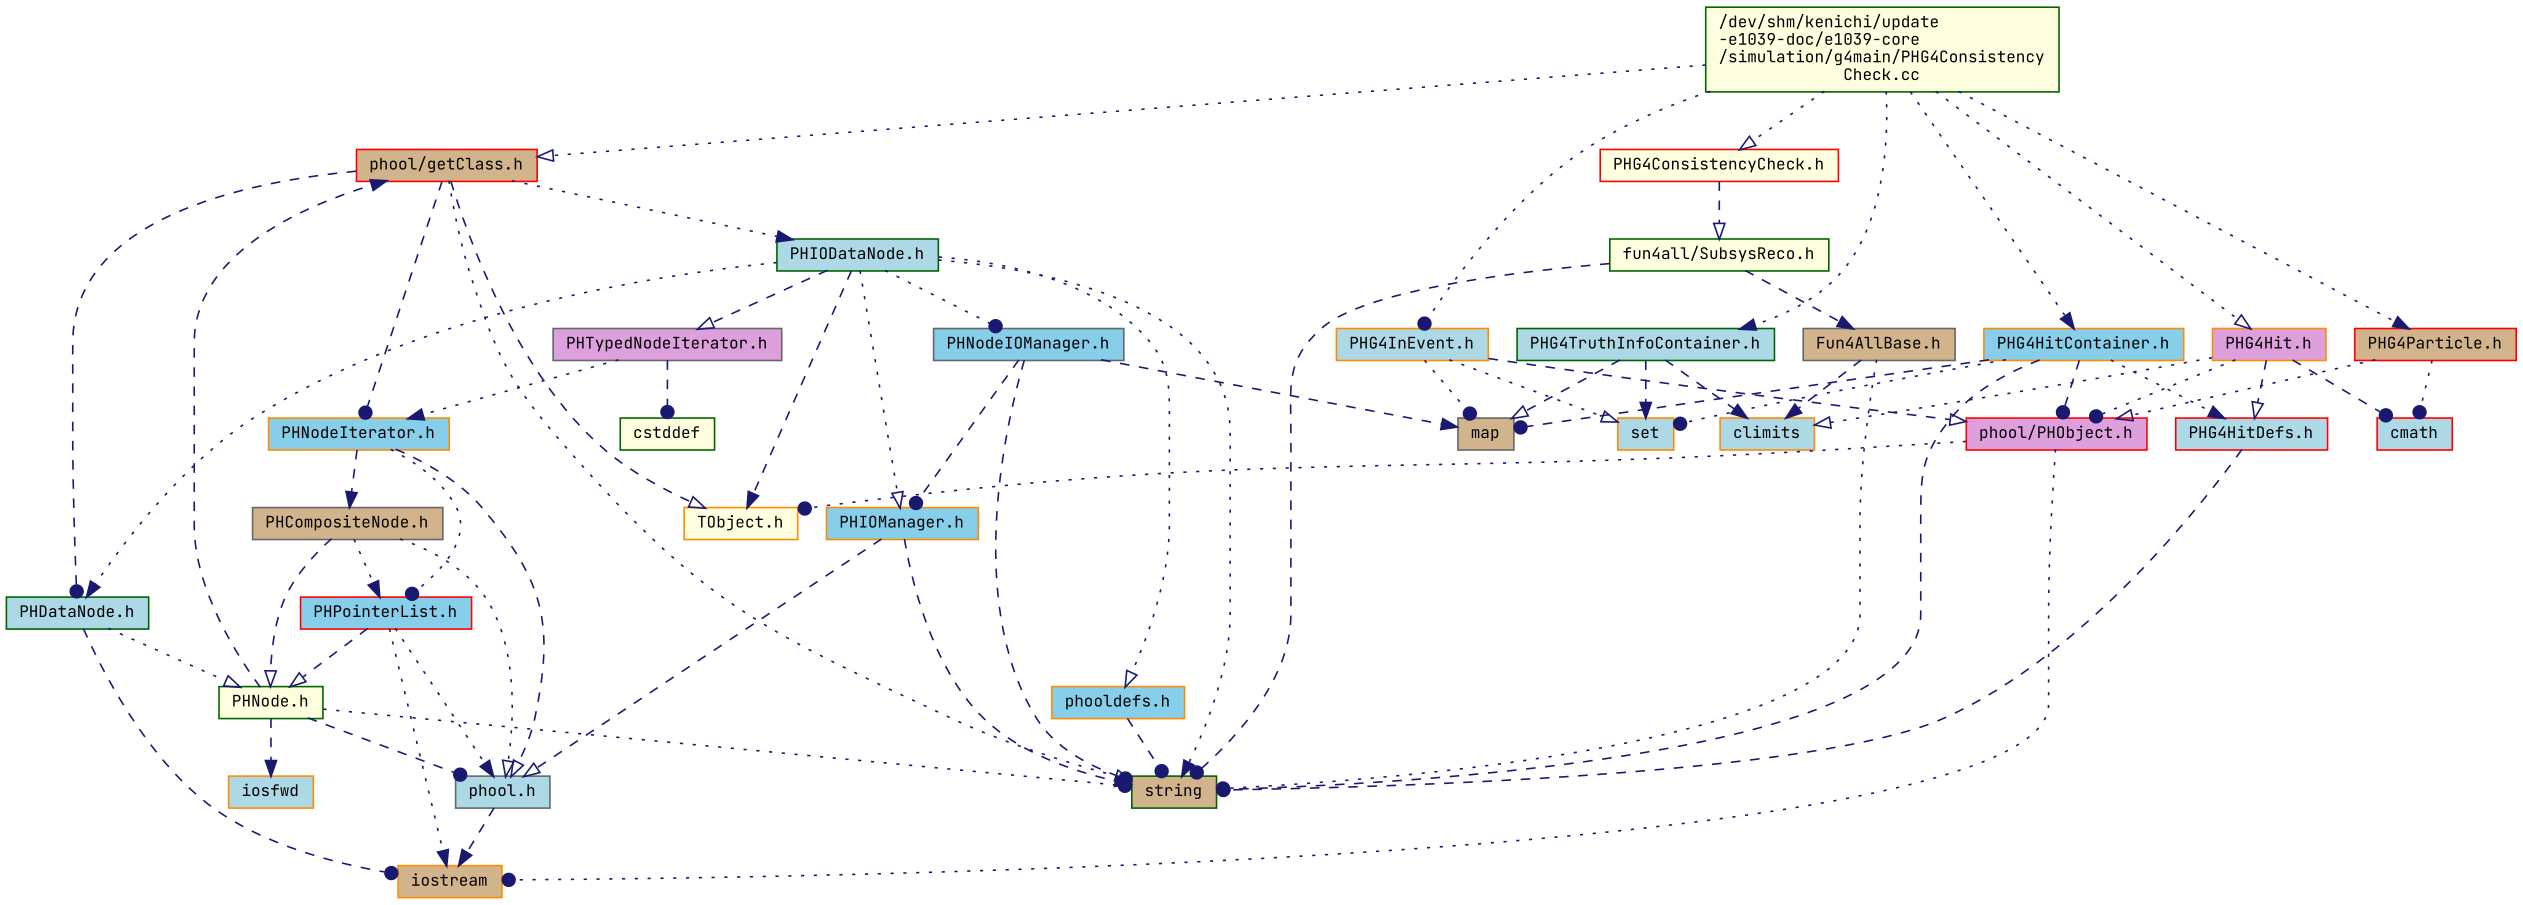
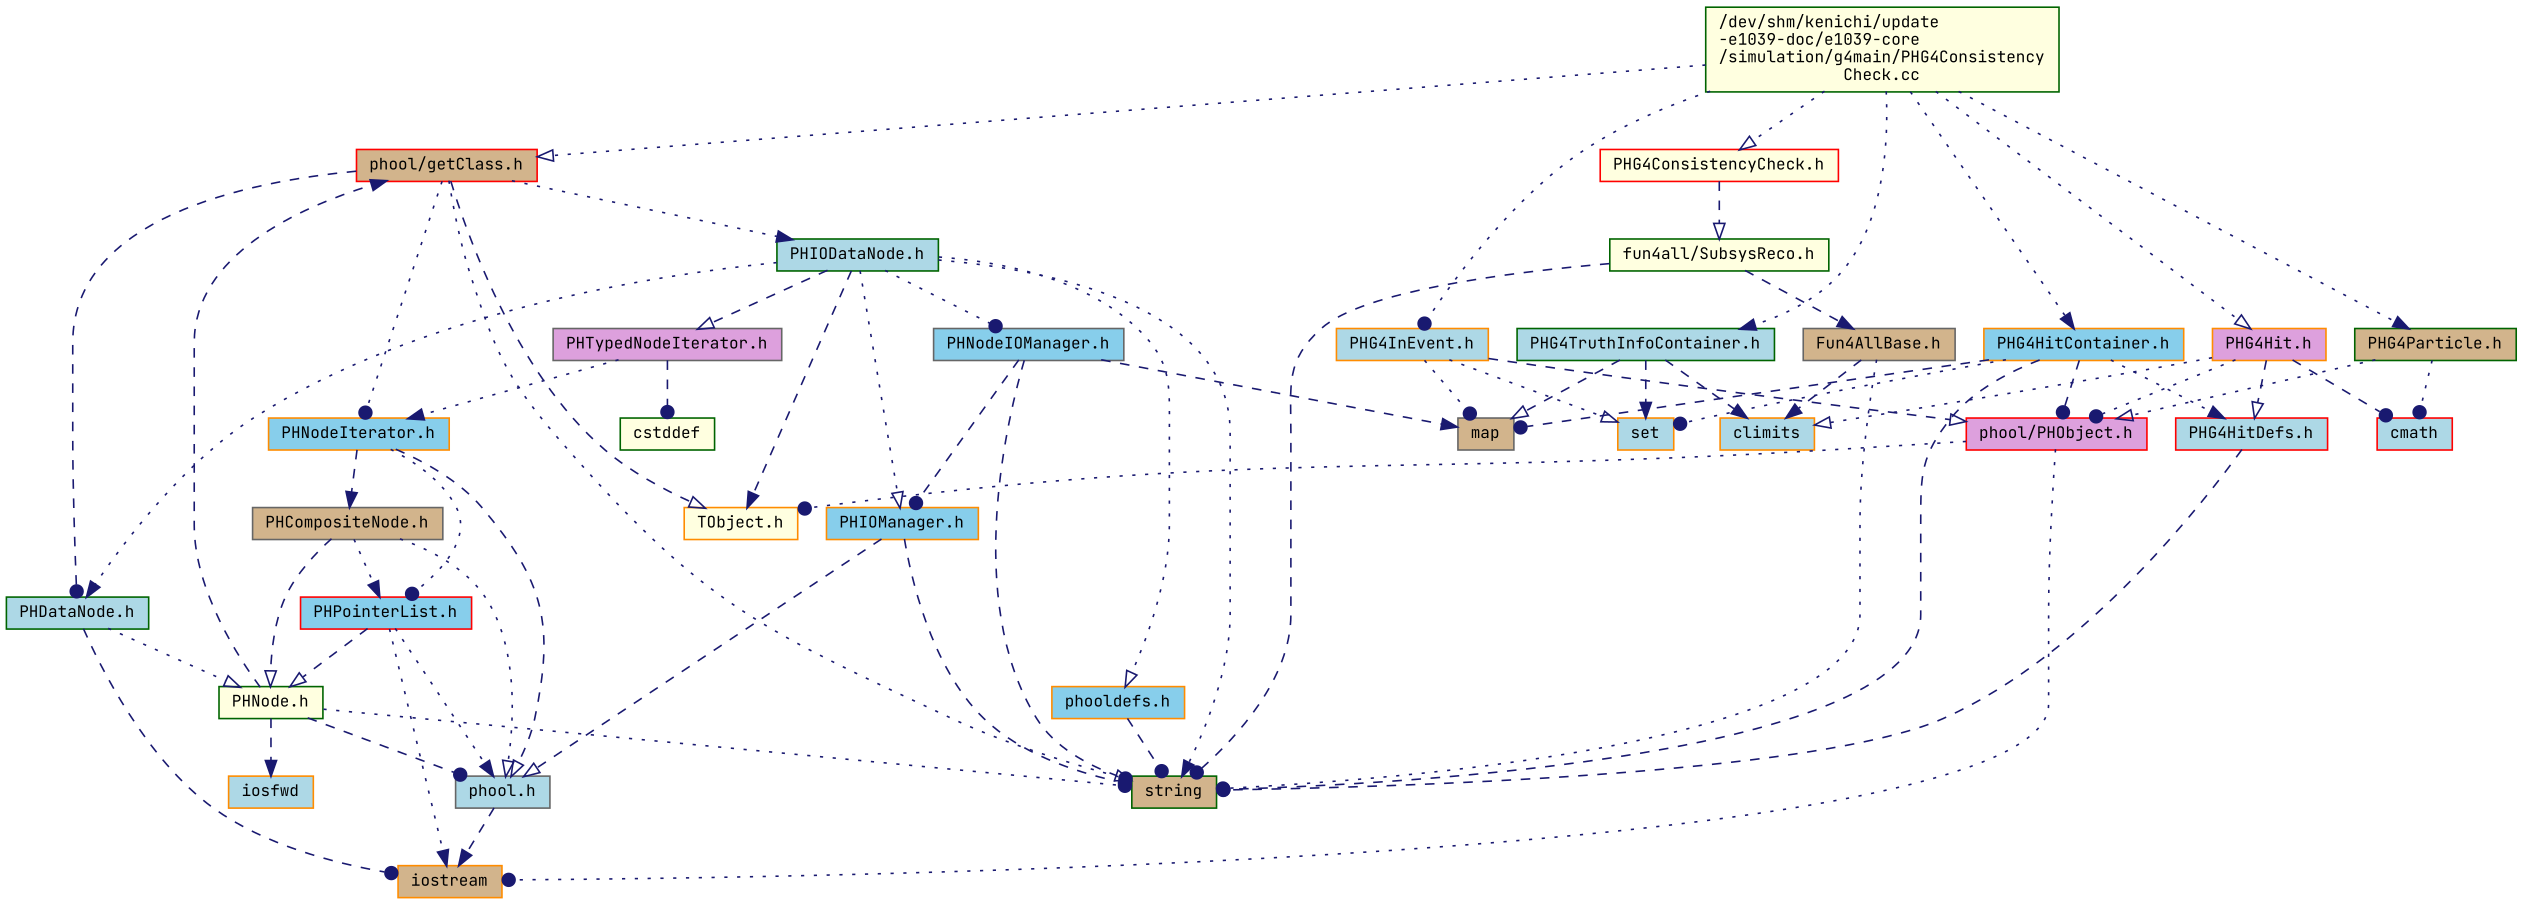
  digraph {
    fontname="JetBrains Mono"
    node [color=darkorange fillcolor=lightblue fontname="JetBrains Mono" fontsize=10 shape=record style=filled]
    edge [arrowhead=dot color=midnightblue fontname="JetBrains Mono" fontsize=10 labelfontname=FreeSans labelfontsize=10 style=dashed]
    n1 [color=darkgreen fillcolor=lightyellow fontcolor=black height=0.2 label="/dev/shm/kenichi/update\l-e1039-doc/e1039-core\l/simulation/g4main/PHG4Consistency\lCheck.cc" width=0.4]
    n2 [color=red fillcolor=lightyellow height=0.2 label="PHG4ConsistencyCheck.h" width=0.4]
    n3 [fillcolor=skyblue height=0.2 label="PHG4HitContainer.h" width=0.4]
    n4 [height=0.2 label="PHG4InEvent.h" width=0.4]
    n5 [color=darkgreen height=0.2 label="PHG4TruthInfoContainer.h" width=0.4]
    n6 [fillcolor=plum height=0.2 label="PHG4Hit.h" width=0.4]
-   n7 [color=red fillcolor=tan height=0.2 label="PHG4Particle.h" width=0.4]
+   n7 [color=darkgreen fillcolor=tan height=0.2 label="PHG4Particle.h" width=0.4]
    n8 [color=red fillcolor=tan height=0.2 label="phool/getClass.h" width=0.4]
    n9 [color=darkgreen fillcolor=lightyellow height=0.2 label="fun4all/SubsysReco.h" width=0.4]
    n10 [color=darkgreen fillcolor=tan height=0.2 label=string width=0.4]
    n11 [color=red height=0.2 label="PHG4HitDefs.h" width=0.4]
    n12 [color=red fillcolor=plum height=0.2 label="phool/PHObject.h" width=0.4]
    n13 [color=gray40 fillcolor=tan height=0.2 label=map width=0.4]
    n14 [height=0.2 label=set width=0.4]
    n15 [height=0.2 label=climits width=0.4]
    n16 [color=red height=0.2 label=cmath width=0.4]
    n17 [fillcolor=lightyellow height=0.2 label="TObject.h" width=0.4]
    n18 [fillcolor=skyblue height=0.2 label="PHNodeIterator.h" width=0.4]
    n19 [color=darkgreen height=0.2 label="PHIODataNode.h" width=0.4]
    n20 [color=darkgreen height=0.2 label="PHDataNode.h" width=0.4]
    n21 [color=gray40 fillcolor=tan height=0.2 label="Fun4AllBase.h" width=0.4]
    n22 [fillcolor=tan height=0.2 label=iostream width=0.4]
    n23 [color=gray40 height=0.2 label="phool.h" width=0.4]
    n24 [color=gray40 fillcolor=tan height=0.2 label="PHCompositeNode.h" width=0.4]
    n25 [color=red fillcolor=skyblue height=0.2 label="PHPointerList.h" width=0.4]
    n26 [color=darkgreen fillcolor=lightyellow height=0.2 label="PHNode.h" width=0.4]
    n27 [height=0.2 label=iosfwd width=0.4]
    n28 [fillcolor=skyblue height=0.2 label="PHIOManager.h" width=0.4]
    n29 [color=gray40 fillcolor=skyblue height=0.2 label="PHNodeIOManager.h" width=0.4]
    n30 [color=gray40 fillcolor=plum height=0.2 label="PHTypedNodeIterator.h" width=0.4]
    n31 [fillcolor=skyblue height=0.2 label="phooldefs.h" width=0.4]
    n32 [color=darkgreen fillcolor=lightyellow height=0.2 label=cstddef width=0.4]
    n1 -> n2 [arrowhead=onormal style=dotted]
    n1 -> n3 [arrowhead=normal style=dotted]
    n1 -> n4 [style=dotted]
    n1 -> n5 [arrowhead=normal style=dotted]
    n1 -> n6 [arrowhead=onormal style=dotted]
    n1 -> n7 [arrowhead=normal style=dotted]
    n1 -> n8 [arrowhead=onormal style=dotted]
    n2 -> n9 [arrowhead=onormal]
    n3 -> n10
    n3 -> n11 [arrowhead=normal style=dotted]
    n3 -> n12
    n3 -> n13
    n3 -> n14 [style=dotted]
    n4 -> n12 [arrowhead=onormal]
    n4 -> n13 [style=dotted]
    n4 -> n14 [arrowhead=onormal style=dotted]
    n5 -> n13 [arrowhead=onormal]
    n5 -> n14 [arrowhead=normal]
    n5 -> n15 [arrowhead=normal]
    n6 -> n11 [arrowhead=onormal]
    n6 -> n12 [style=dotted]
    n6 -> n15 [arrowhead=onormal style=dotted]
    n6 -> n16
    n7 -> n12 [arrowhead=onormal style=dotted]
    n7 -> n16 [style=dotted]
    n8 -> n10 [style=dotted]
    n8 -> n17 [arrowhead=onormal]
-   n8 -> n18
+   n8 -> n18 [style=dotted]
    n8 -> n19 [arrowhead=normal style=dotted]
    n8 -> n20
    n9 -> n10
    n9 -> n21 [arrowhead=normal]
    n11 -> n10
    n12 -> n17 [style=dotted]
    n12 -> n22 [style=dotted]
    n18 -> n23 [arrowhead=onormal]
    n18 -> n24 [arrowhead=normal]
    n18 -> n25 [style=dotted]
    n19 -> n10 [arrowhead=normal style=dotted]
    n19 -> n17 [arrowhead=normal]
    n19 -> n20 [arrowhead=normal style=dotted]
    n19 -> n28 [arrowhead=onormal style=dotted]
    n19 -> n29 [style=dotted]
    n19 -> n30 [arrowhead=onormal]
    n19 -> n31 [arrowhead=onormal style=dotted]
    n20 -> n22
    n20 -> n26 [arrowhead=onormal style=dotted]
    n21 -> n10 [style=dotted]
    n21 -> n15 [arrowhead=normal]
    n23 -> n22 [arrowhead=normal]
    n24 -> n23 [arrowhead=onormal style=dotted]
    n24 -> n25 [arrowhead=normal style=dotted]
    n24 -> n26 [arrowhead=onormal]
    n25 -> n22 [arrowhead=normal style=dotted]
    n25 -> n23 [arrowhead=normal style=dotted]
    n25 -> n26 [arrowhead=onormal]
    n26 -> n8 [arrowhead=normal]
    n26 -> n10 [style=dotted]
    n26 -> n23
    n26 -> n27 [arrowhead=normal]
-   n28 -> n10 [arrowhead=normal]
+   n28 -> n10
    n28 -> n23 [arrowhead=onormal]
    n29 -> n10 [arrowhead=onormal]
    n29 -> n13 [arrowhead=normal]
    n29 -> n28
    n30 -> n18 [arrowhead=normal style=dotted]
    n30 -> n32
    n31 -> n10
  }
